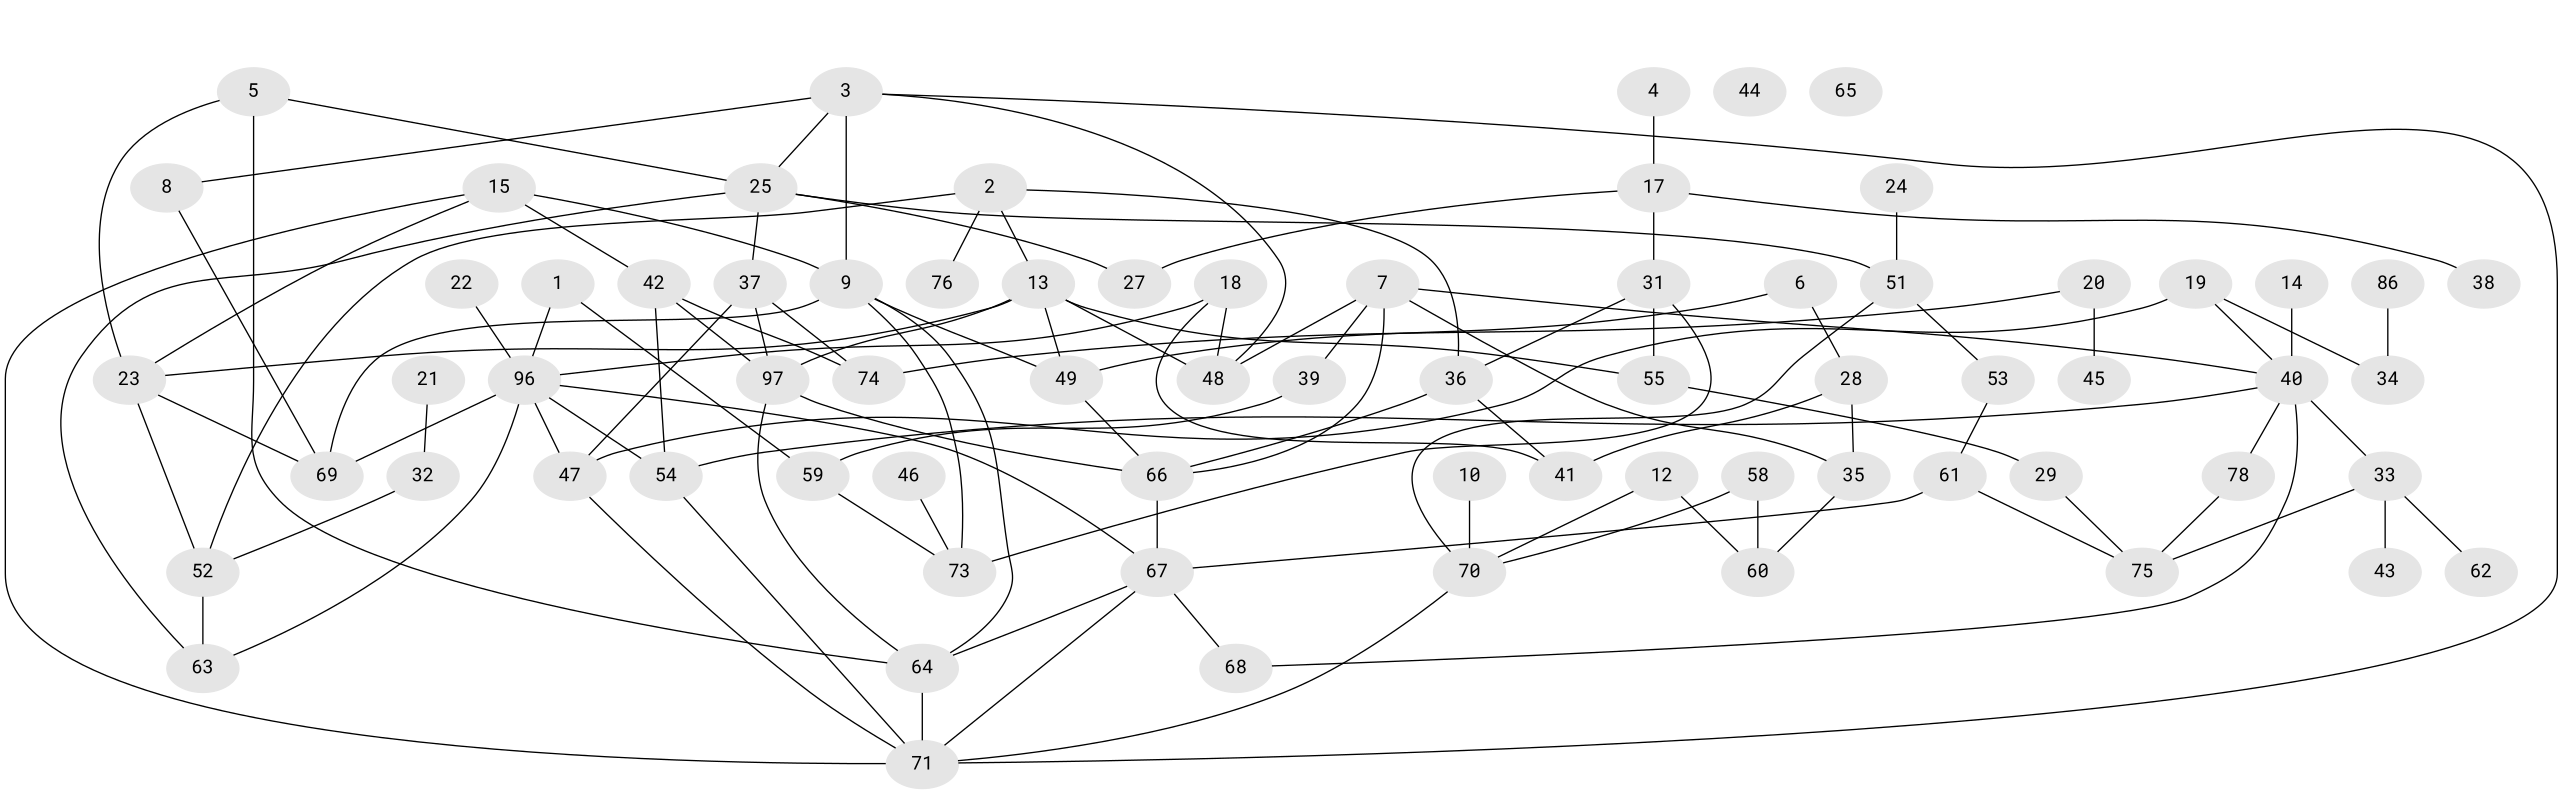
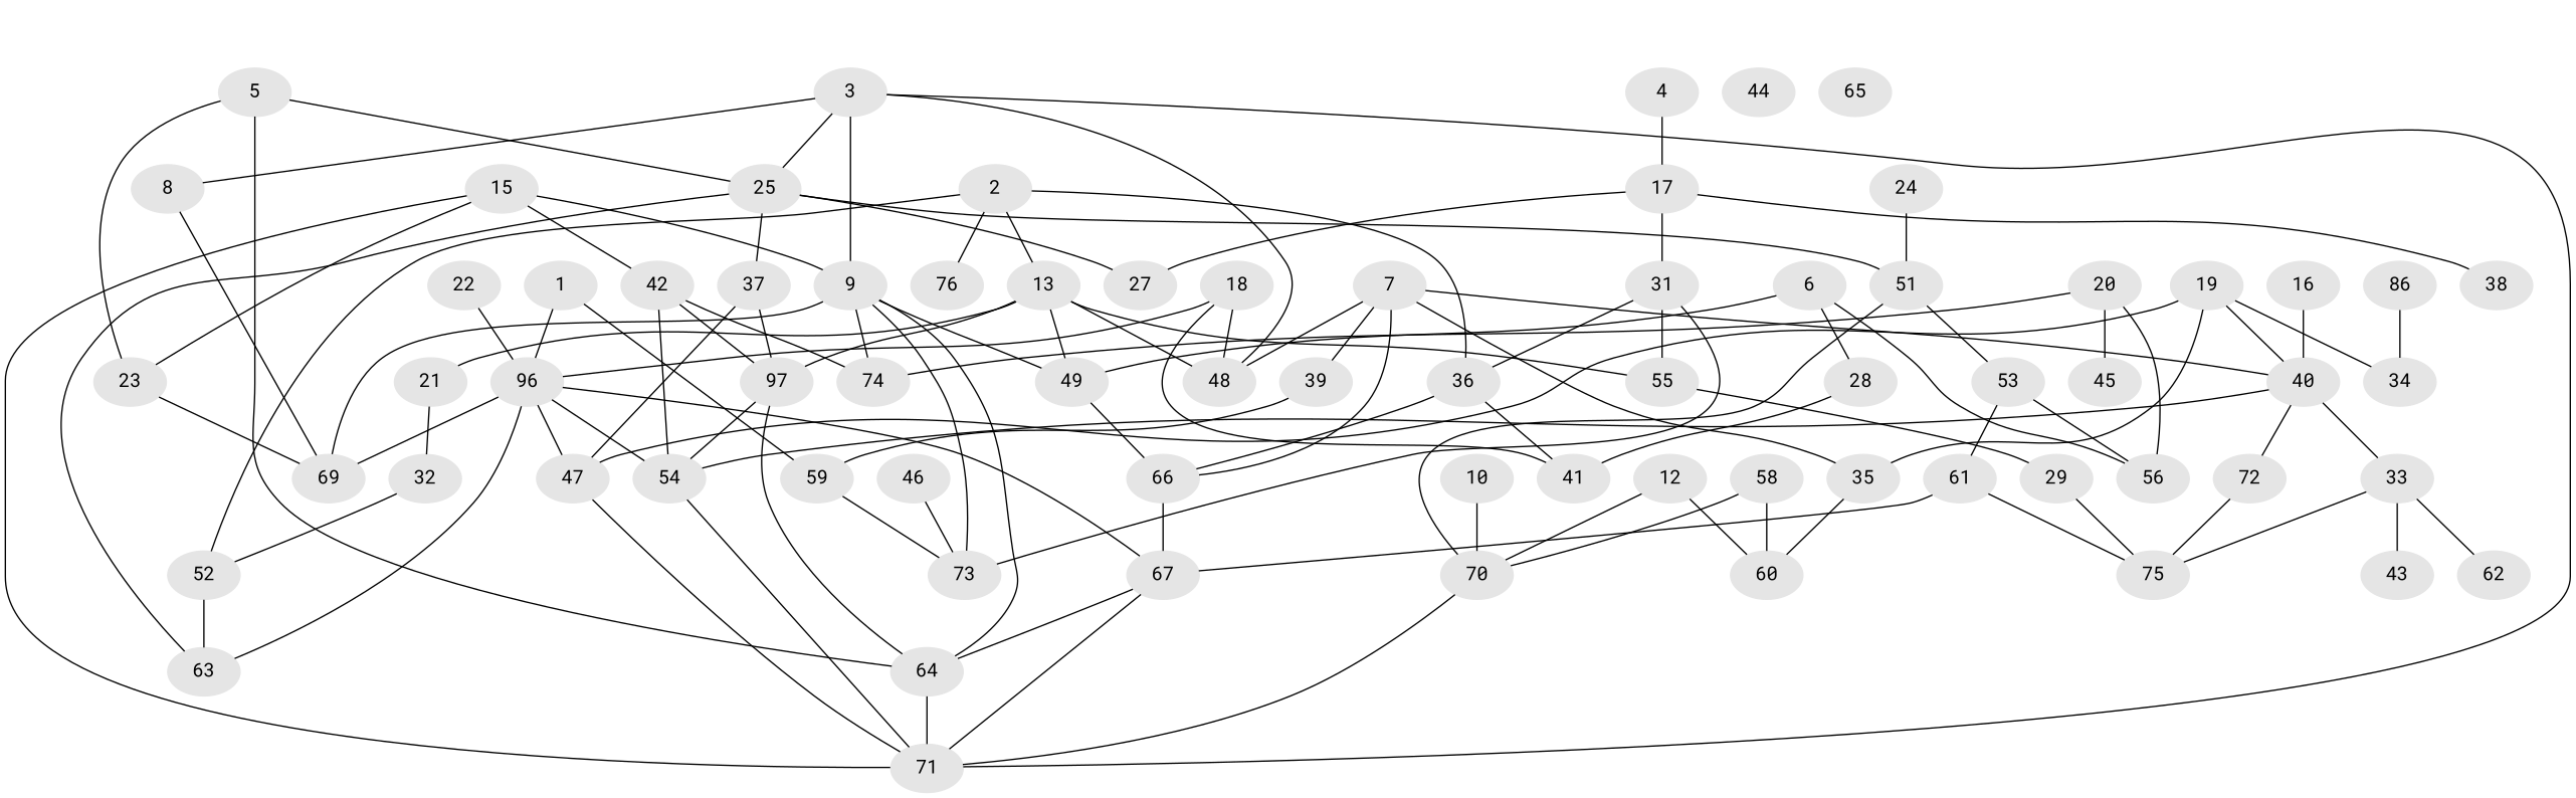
  graph {
    fontname="Roboto Mono"
    node [color=gray90 fontname="Roboto Mono" style=filled]
    edge [fontname="Roboto Mono"]
    n1 [label=96]
    1
    59
    63
    69
    47
    54
    67
    73
    2
    13
    36
    76
    52
    48
    23
    49
    55
    n19 [label=97]
    66
    41
    58
    70
    60
    3
    8
    9
    25
    71
    64
    74
    51
    27
    37
    4
    17
    31
    38
    5
    6
    28
+   56
    35
    7
    39
    40
    33
-   68
-   72 [label=78]
+   72
    10
    53
    12
    29
-   14
+   14 [label=16]
    15
    42
    20
    45
    n59 [label=86]
    34
    18
    19
    21
    32
    22
    24
    75
    43
    62
    44
    46
    61
    65
    n1 -- 63
    n1 -- 69
    n1 -- 47
    n1 -- 54
    n1 -- 67
    1 -- n1
    1 -- 59
    59 -- 73
    47 -- 71
    54 -- 71
    67 -- 71
    67 -- 64
-   67 -- 68
    2 -- 13
    2 -- 36
    2 -- 76
    2 -- 52
    13 -- 48
-   13 -- 23
+   13 -- 21
    13 -- 49
    13 -- 55
    13 -- n19
    36 -- 66
    36 -- 41
    52 -- 63
    23 -- 69
-   23 -- 52
    49 -- 66
    55 -- 29
-   n19 -- 66
+   n19 -- 54
    n19 -- 64
    66 -- 67
    58 -- 70
    58 -- 60
    70 -- 71
    3 -- 48
    3 -- 8
    3 -- 9
    3 -- 25
    3 -- 71
    8 -- 69
    9 -- 69
    9 -- 73
    9 -- 49
    9 -- 64
-   37 -- 74
+   9 -- 74
    25 -- 63
    25 -- 51
    25 -- 27
    25 -- 37
    64 -- 71
    51 -- 70
    51 -- 53
    37 -- 47
    37 -- n19
    4 -- 17
    17 -- 27
    17 -- 31
    17 -- 38
    31 -- 73
    31 -- 36
    31 -- 55
    5 -- 23
    5 -- 25
    5 -- 64
    6 -- 49
    6 -- 28
+   6 -- 56
    28 -- 41
-   28 -- 35
+   19 -- 35
    35 -- 60
    7 -- 48
    7 -- 66
    7 -- 35
    7 -- 39
    7 -- 40
    39 -- 59
    40 -- 54
    40 -- 33
-   40 -- 68
    40 -- 72
    33 -- 75
    33 -- 43
    33 -- 62
    72 -- 75
    10 -- 70
+   53 -- 56
    53 -- 61
    12 -- 70
    12 -- 60
    29 -- 75
    14 -- 40
    15 -- 23
    15 -- 9
    15 -- 71
    15 -- 42
    42 -- 54
    42 -- n19
    42 -- 74
    20 -- 74
+   20 -- 56
    20 -- 45
    n59 -- 34
    18 -- n1
    18 -- 48
    18 -- 41
    19 -- 47
    19 -- 40
    19 -- 34
    21 -- 32
    32 -- 52
    22 -- n1
    24 -- 51
    46 -- 73
    61 -- 67
    61 -- 75
  }
